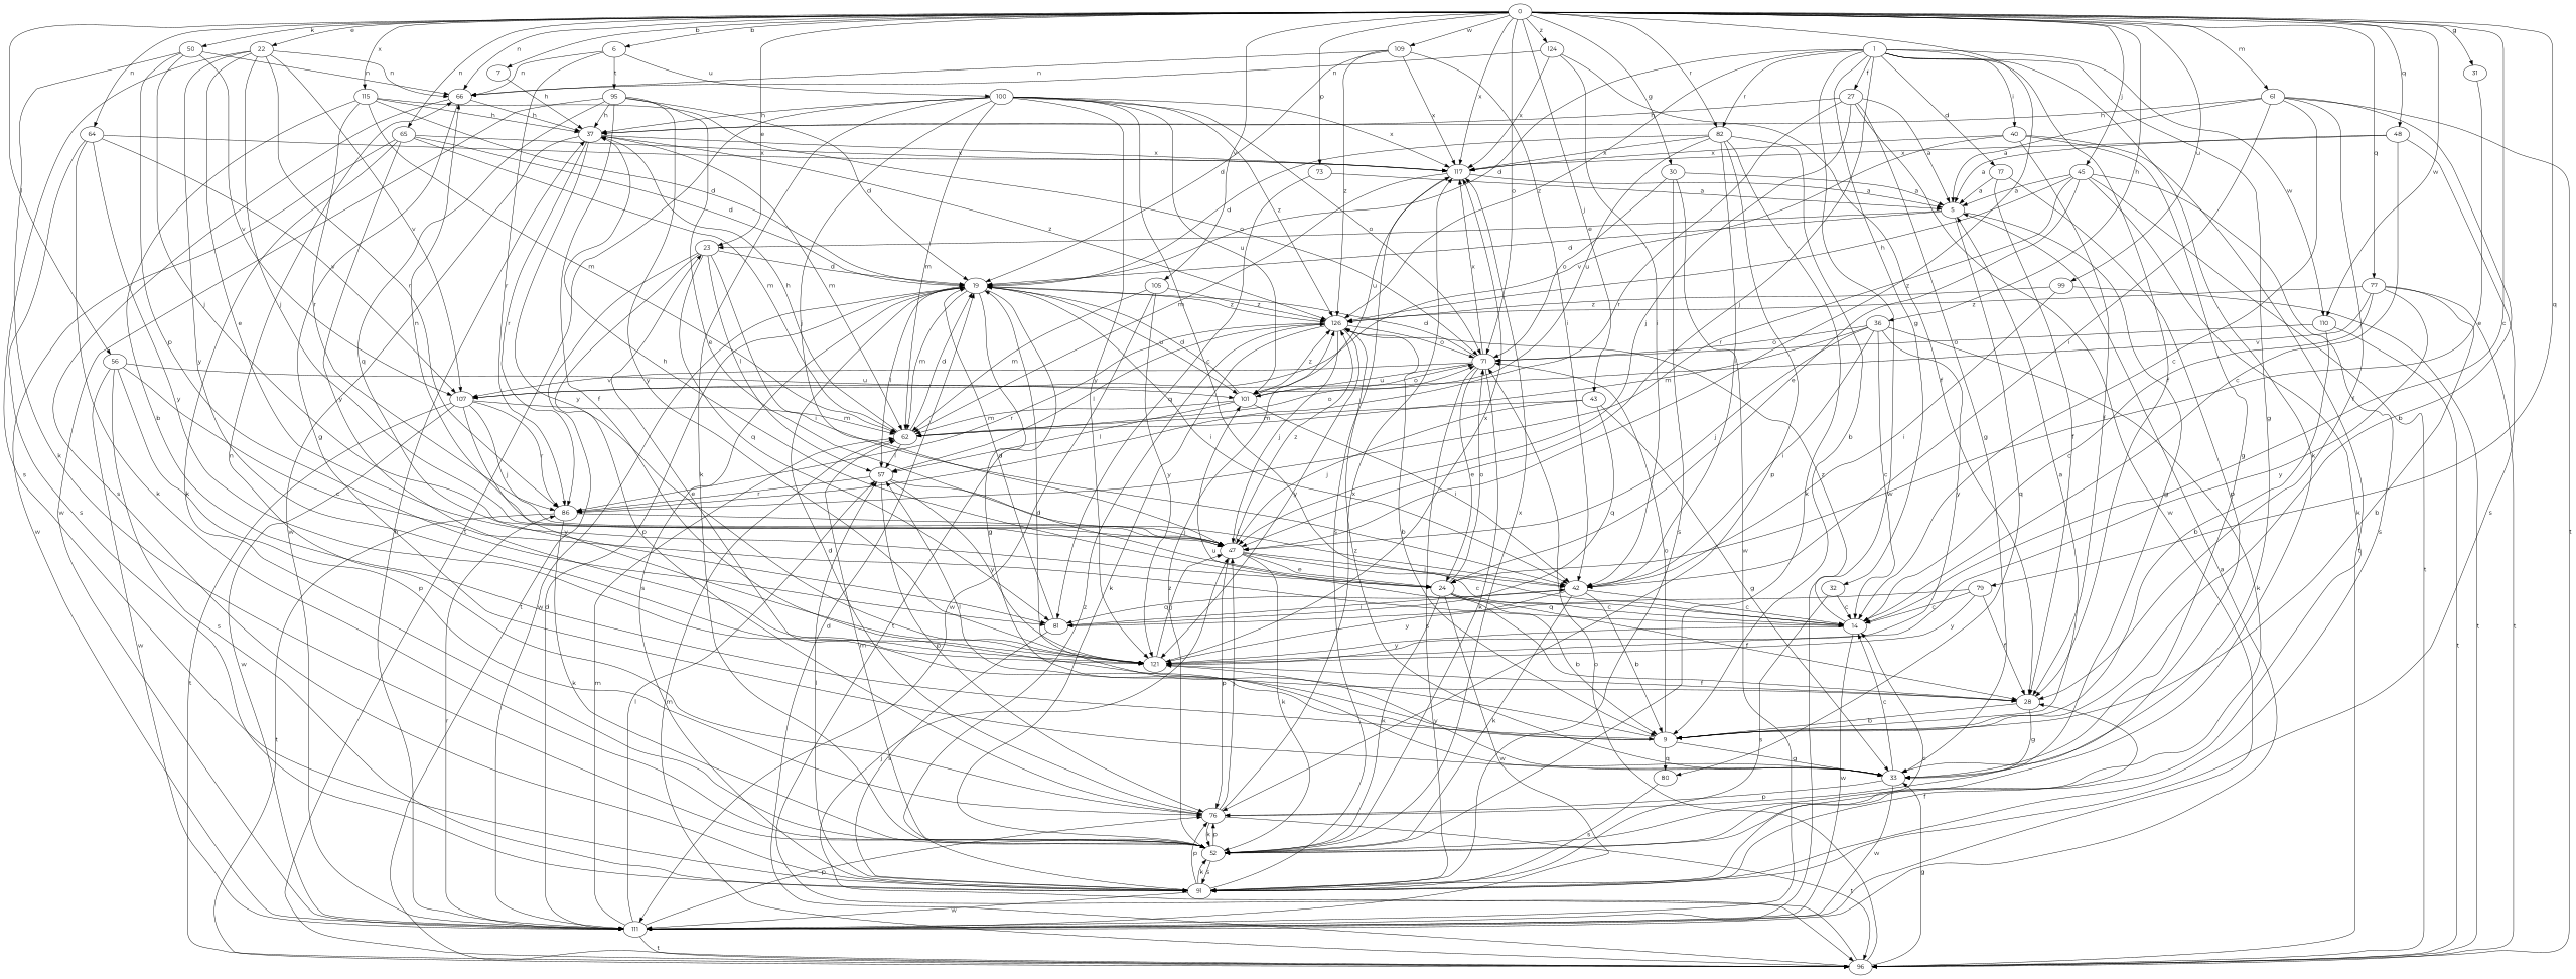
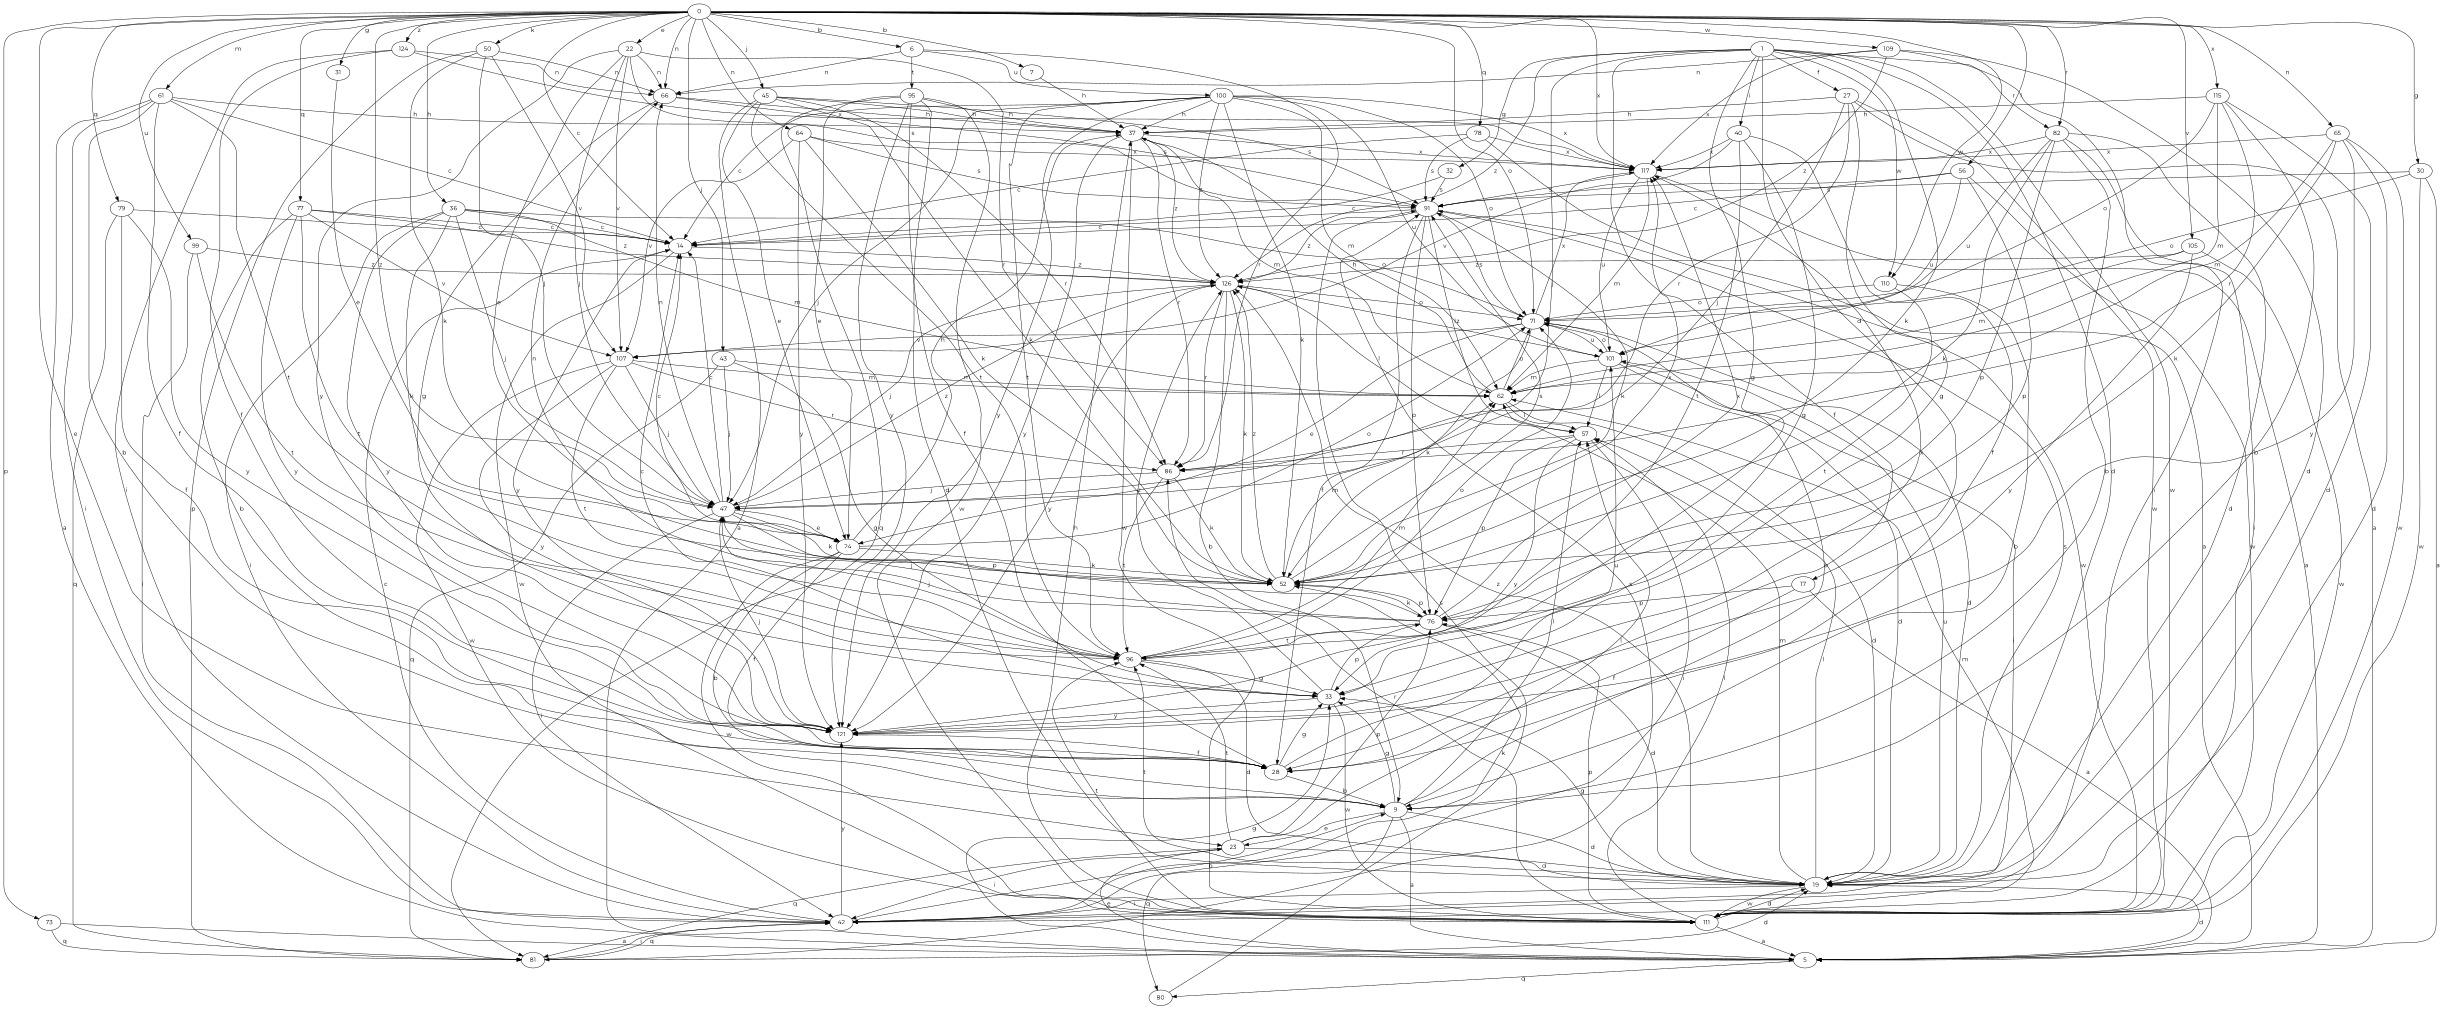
  strict digraph {
    fontname=Montserrat
    node [fontname=Montserrat]
    edge [fontname=Montserrat]
    0
    6
    7
    14
    22
    23
    30
    31
    36
    43
    45
    50
    56
    61
    64
    65
    66
    71
    73
    77
-   78 [label=48]
+   78
    79
    82
    99
    105
    109
    110
    115
    117
    124
    47
    86
    95
    100
    37
    126
    111
    121
    91
    24
    107
    19
    57
    76
    42
    96
    81
    5
    52
    62
    33
    101
    28
    9
    1
    17
    27
    32
    40
    80
    0 -> 6 [label=b]
    0 -> 7 [label=b]
    0 -> 14 [label=c]
    0 -> 22 [label=e]
    0 -> 23 [label=e]
    0 -> 30 [label=g]
    0 -> 31 [label=g]
    0 -> 36 [label=h]
    0 -> 43 [label=j]
    0 -> 45 [label=j]
    0 -> 50 [label=k]
    0 -> 56 [label=l]
    0 -> 61 [label=m]
    0 -> 64 [label=n]
    0 -> 65 [label=n]
    0 -> 66 [label=n]
    0 -> 71 [label=o]
    0 -> 73 [label=p]
    0 -> 77 [label=q]
    0 -> 78 [label=q]
    0 -> 79 [label=q]
    0 -> 82 [label=r]
    0 -> 99 [label=u]
    0 -> 105 [label=v]
    0 -> 109 [label=w]
    0 -> 110 [label=w]
    0 -> 115 [label=x]
    0 -> 117 [label=x]
    0 -> 124 [label=z]
    0 -> 47 [label=z]
    6 -> 66 [label=n]
    6 -> 86 [label=r]
    6 -> 95 [label=t]
    6 -> 100 [label=u]
    7 -> 37 [label=h]
    14 -> 126 [label=z]
    14 -> 111 [label=w]
    14 -> 121 [label=y]
    22 -> 66 [label=n]
    22 -> 47 [label=j]
    22 -> 86 [label=r]
    22 -> 121 [label=y]
    22 -> 91 [label=s]
    22 -> 24 [label=e]
    22 -> 107 [label=v]
    23 -> 19 [label=d]
    23 -> 57 [label=l]
    23 -> 76 [label=p]
    23 -> 42 [label=i]
    23 -> 96 [label=t]
    23 -> 81 [label=q]
    30 -> 71 [label=o]
    30 -> 111 [label=w]
    30 -> 91 [label=s]
    30 -> 5 [label=a]
    31 -> 24 [label=e]
    36 -> 14 [label=c]
    36 -> 71 [label=o]
    36 -> 47 [label=j]
    36 -> 121 [label=y]
    36 -> 42 [label=i]
    36 -> 52 [label=k]
    36 -> 62 [label=m]
    43 -> 47 [label=j]
    43 -> 81 [label=q]
    43 -> 62 [label=m]
    43 -> 33 [label=g]
    45 -> 86 [label=r]
-   45 -> 126 [label=h]
+   45 -> 37 [label=h]
    45 -> 91 [label=s]
    45 -> 24 [label=e]
    45 -> 96 [label=t]
    45 -> 5 [label=a]
    45 -> 52 [label=k]
    50 -> 66 [label=n]
    50 -> 47 [label=j]
    50 -> 107 [label=v]
    50 -> 81 [label=p]
    50 -> 52 [label=k]
    56 -> 14 [label=c]
    56 -> 111 [label=w]
    56 -> 91 [label=s]
    56 -> 76 [label=p]
    56 -> 101 [label=u]
    61 -> 14 [label=c]
    61 -> 37 [label=h]
    61 -> 42 [label=i]
    61 -> 96 [label=t]
    61 -> 5 [label=a]
    61 -> 28 [label=f]
    61 -> 9 [label=b]
    64 -> 117 [label=x]
    64 -> 121 [label=y]
    64 -> 91 [label=s]
    64 -> 107 [label=v]
    64 -> 52 [label=k]
    65 -> 117 [label=x]
    65 -> 111 [label=w]
    65 -> 121 [label=y]
    65 -> 19 [label=d]
    65 -> 52 [label=k]
    65 -> 62 [label=m]
    66 -> 37 [label=h]
    66 -> 91 [label=s]
    66 -> 33 [label=g]
    71 -> 117 [label=x]
    71 -> 91 [label=s]
    71 -> 24 [label=e]
    71 -> 107 [label=v]
    71 -> 19 [label=d]
    71 -> 52 [label=k]
    71 -> 101 [label=u]
    73 -> 81 [label=q]
    73 -> 5 [label=a]
    77 -> 14 [label=c]
    77 -> 126 [label=z]
    77 -> 121 [label=y]
    77 -> 107 [label=v]
    77 -> 96 [label=t]
    77 -> 9 [label=b]
    78 -> 14 [label=c]
    78 -> 117 [label=x]
    78 -> 91 [label=s]
    78 -> 5 [label=a]
    79 -> 14 [label=c]
    79 -> 121 [label=y]
    79 -> 81 [label=q]
    79 -> 28 [label=f]
    82 -> 117 [label=x]
    82 -> 19 [label=d]
    82 -> 76 [label=p]
    82 -> 42 [label=i]
    82 -> 52 [label=k]
    82 -> 101 [label=u]
    82 -> 9 [label=b]
    99 -> 126 [label=z]
    99 -> 42 [label=i]
    99 -> 96 [label=t]
    105 -> 126 [label=z]
    105 -> 111 [label=w]
    105 -> 121 [label=y]
    105 -> 62 [label=m]
    109 -> 66 [label=n]
    109 -> 117 [label=x]
    109 -> 126 [label=z]
    109 -> 19 [label=d]
    109 -> 42 [label=i]
    110 -> 71 [label=o]
    110 -> 96 [label=t]
    110 -> 9 [label=b]
    115 -> 71 [label=o]
    115 -> 86 [label=r]
    115 -> 37 [label=h]
    115 -> 19 [label=d]
    115 -> 62 [label=m]
    115 -> 9 [label=b]
-   91 -> 117 [label=s]
+   117 -> 91 [label=s]
    117 -> 5 [label=a]
    117 -> 62 [label=m]
    117 -> 101 [label=u]
    124 -> 66 [label=n]
    124 -> 117 [label=x]
    124 -> 42 [label=i]
    124 -> 28 [label=f]
    47 -> 14 [label=c]
    47 -> 66 [label=n]
    47 -> 126 [label=z]
    47 -> 24 [label=e]
    47 -> 76 [label=p]
    47 -> 42 [label=i]
    47 -> 52 [label=k]
    86 -> 47 [label=j]
    86 -> 96 [label=t]
    86 -> 52 [label=k]
    95 -> 37 [label=h]
    95 -> 111 [label=w]
    95 -> 121 [label=y]
    95 -> 24 [label=e]
    95 -> 19 [label=d]
    95 -> 81 [label=q]
    95 -> 28 [label=f]
    100 -> 14 [label=c]
    100 -> 71 [label=o]
    100 -> 117 [label=x]
    100 -> 47 [label=j]
    100 -> 37 [label=h]
    100 -> 126 [label=z]
    100 -> 121 [label=y]
    100 -> 96 [label=t]
    100 -> 52 [label=k]
    100 -> 62 [label=m]
    100 -> 101 [label=u]
    37 -> 117 [label=x]
    37 -> 86 [label=r]
    37 -> 126 [label=z]
    37 -> 111 [label=w]
    37 -> 121 [label=y]
    37 -> 62 [label=m]
    126 -> 71 [label=o]
    126 -> 47 [label=j]
    126 -> 86 [label=r]
    126 -> 121 [label=y]
    126 -> 57 [label=l]
    126 -> 52 [label=k]
    126 -> 9 [label=b]
    111 -> 86 [label=r]
    111 -> 37 [label=h]
    111 -> 19 [label=d]
    111 -> 57 [label=l]
    111 -> 76 [label=p]
    111 -> 96 [label=t]
    111 -> 5 [label=a]
    111 -> 62 [label=m]
    121 -> 117 [label=x]
    121 -> 47 [label=j]
    121 -> 28 [label=f]
    91 -> 14 [label=c]
    91 -> 126 [label=z]
    91 -> 111 [label=w]
    91 -> 57 [label=l]
    91 -> 76 [label=p]
    91 -> 52 [label=k]
    91 -> 28 [label=f]
    24 -> 14 [label=c]
    24 -> 71 [label=o]
    24 -> 37 [label=h]
    24 -> 111 [label=w]
    24 -> 52 [label=k]
    24 -> 28 [label=f]
    24 -> 9 [label=b]
    107 -> 47 [label=j]
    107 -> 86 [label=r]
    107 -> 111 [label=w]
    107 -> 121 [label=y]
    107 -> 96 [label=t]
    107 -> 62 [label=m]
    19 -> 126 [label=z]
    19 -> 111 [label=w]
    19 -> 91 [label=s]
    19 -> 57 [label=l]
    19 -> 42 [label=i]
    19 -> 96 [label=t]
    19 -> 62 [label=m]
    19 -> 33 [label=g]
    19 -> 101 [label=u]
    57 -> 86 [label=r]
    57 -> 121 [label=y]
    57 -> 76 [label=p]
    57 -> 42 [label=i]
    76 -> 66 [label=n]
    76 -> 117 [label=x]
    76 -> 47 [label=j]
    76 -> 19 [label=d]
    76 -> 96 [label=t]
    76 -> 52 [label=k]
    42 -> 14 [label=c]
    42 -> 121 [label=y]
    42 -> 81 [label=q]
    42 -> 52 [label=k]
    42 -> 9 [label=b]
    96 -> 71 [label=o]
    96 -> 47 [label=j]
    96 -> 19 [label=d]
    96 -> 62 [label=m]
    96 -> 33 [label=g]
    81 -> 91 [label=s]
    81 -> 19 [label=d]
    81 -> 42 [label=i]
    5 -> 23 [label=e]
    5 -> 19 [label=d]
    5 -> 33 [label=g]
    5 -> 80 [label=q]
    52 -> 117 [label=x]
    52 -> 126 [label=z]
    52 -> 91 [label=s]
    52 -> 76 [label=p]
    52 -> 62 [label=m]
    62 -> 71 [label=o]
    62 -> 37 [label=h]
    62 -> 19 [label=d]
    62 -> 57 [label=l]
    33 -> 14 [label=c]
    33 -> 126 [label=z]
    33 -> 111 [label=w]
    33 -> 121 [label=y]
    33 -> 76 [label=p]
    101 -> 71 [label=o]
    101 -> 126 [label=z]
    101 -> 19 [label=d]
    101 -> 57 [label=l]
    101 -> 42 [label=i]
    101 -> 62 [label=m]
    28 -> 33 [label=g]
    28 -> 101 [label=u]
    28 -> 9 [label=b]
    9 -> 23 [label=e]
    9 -> 71 [label=o]
    9 -> 19 [label=d]
    9 -> 57 [label=l]
    9 -> 5 [label=a]
    9 -> 33 [label=g]
    9 -> 80 [label=q]
    1 -> 82 [label=r]
    1 -> 110 [label=w]
    1 -> 47 [label=j]
    1 -> 126 [label=z]
    1 -> 111 [label=w]
    1 -> 19 [label=d]
    1 -> 52 [label=k]
    1 -> 33 [label=g]
    1 -> 28 [label=f]
    1 -> 17 [label=d]
    1 -> 27 [label=f]
    1 -> 32 [label=g]
    1 -> 40 [label=i]
    17 -> 76 [label=p]
    17 -> 5 [label=a]
    17 -> 28 [label=f]
    27 -> 47 [label=j]
    27 -> 86 [label=r]
    27 -> 37 [label=h]
    27 -> 111 [label=w]
    27 -> 5 [label=a]
    27 -> 33 [label=g]
    32 -> 14 [label=c]
    32 -> 91 [label=s]
    40 -> 117 [label=x]
    40 -> 107 [label=v]
    40 -> 96 [label=t]
    40 -> 33 [label=g]
    40 -> 28 [label=f]
    80 -> 91 [label=s]
  }
